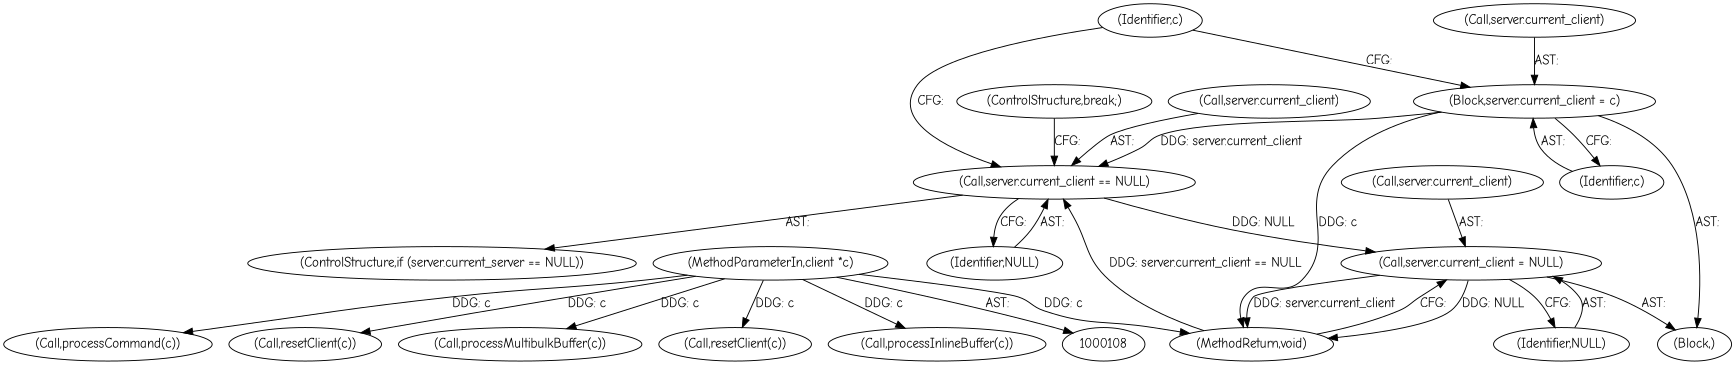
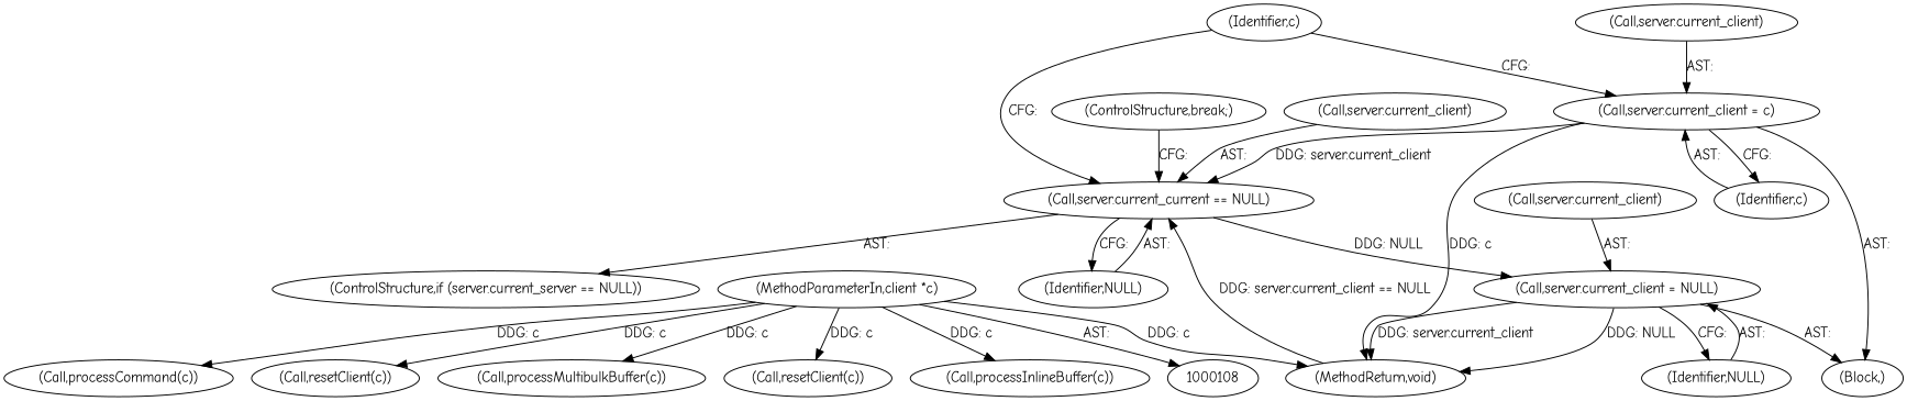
  digraph {
    fontname="Comic Neue"
    node [fontname="Comic Neue"]
    edge [fontname="Comic Neue"]
-   n1 [label="(Block,server.current_client = c)"]
-   n2 [label="(Call,server.current_client == NULL)"]
+   n1 [label="(Call,server.current_client = c)"]
+   n2 [label="(Call,server.current_current == NULL)"]
    n3 [label="(Identifier,c)"]
    n4 [label="(Block,)"]
    n5 [label="(MethodReturn,void)"]
    n6 [label="(Call,server.current_client = NULL)"]
    n7 [label="(ControlStructure,if (server.current_server == NULL))"]
    n8 [label="(Identifier,NULL)"]
    n9 [label="(MethodParameterIn,client *c)"]
    n10 [label="(Call,processCommand(c))"]
    n11 [label="(Call,resetClient(c))"]
    n12 [label="(Call,processMultibulkBuffer(c))"]
    n13 [label="(Call,resetClient(c))"]
    n14 [label="(Call,processInlineBuffer(c))"]
    1000108
    n16 [label="(Identifier,NULL)"]
    n17 [label="(Call,server.current_client)"]
    n18 [label="(Identifier,c)"]
    n19 [label="(ControlStructure,break;)"]
    n20 [label="(Call,server.current_client)"]
    n21 [label="(Call,server.current_client)"]
    n1 -> n2 [label="DDG: server.current_client"]
    n1 -> n3 [label="CFG: "]
    n1 -> n4 [label="AST: "]
    n1 -> n5 [label="DDG: c"]
    n2 -> n6 [label="DDG: NULL"]
    n2 -> n7 [label="AST: "]
    n2 -> n8 [label="CFG: "]
    n3 -> n1 [label="AST: "]
    n5 -> n2 [label="DDG: server.current_client == NULL"]
-   n5 -> n6 [label="CFG: "]
    n6 -> n4 [label="AST: "]
    n6 -> n5 [label="DDG: NULL"]
    n6 -> n5 [label="DDG: server.current_client"]
    n6 -> n16 [label="CFG: "]
    n8 -> n2 [label="AST: "]
    n9 -> n5 [label="DDG: c"]
    n9 -> n10 [label="DDG: c"]
    n9 -> n11 [label="DDG: c"]
    n9 -> n12 [label="DDG: c"]
    n9 -> n13 [label="DDG: c"]
    n9 -> n14 [label="DDG: c"]
    n9 -> 1000108 [label="AST: "]
    n16 -> n6 [label="AST: "]
    n17 -> n6 [label="AST: "]
    n18 -> n1 [label="CFG: "]
    n18 -> n2 [label="CFG: "]
    n19 -> n2 [label="CFG: "]
    n20 -> n2 [label="AST: "]
    n21 -> n1 [label="AST: "]
  }
